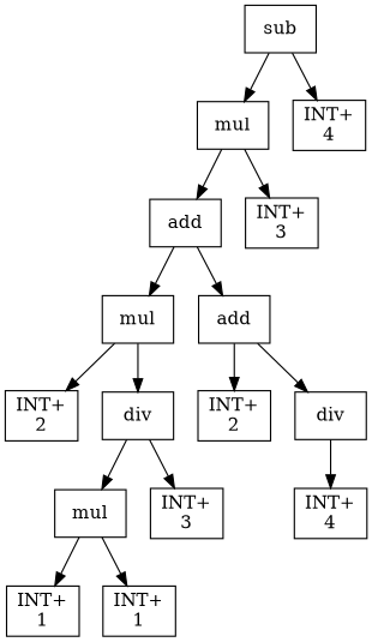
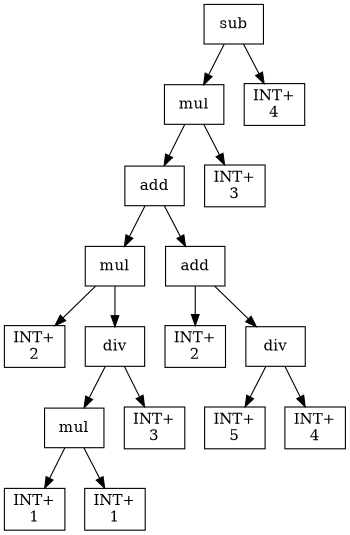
  digraph {
    node [shape=box]
    n1 [label=sub]
    n2 [label=mul]
    n3 [label="INT+\n4"]
    n4 [label=add]
    n5 [label="INT+\n3"]
    n6 [label=mul]
    n7 [label=add]
    n8 [label="INT+\n2"]
    n9 [label=div]
    n10 [label=mul]
    n11 [label="INT+\n3"]
    n12 [label="INT+\n1"]
    n13 [label="INT+\n1"]
    n14 [label="INT+\n2"]
    n15 [label=div]
+   n16 [label="INT+\n5"]
    n17 [label="INT+\n4"]
    n1 -> n2
    n1 -> n3
    n2 -> n4
    n2 -> n5
    n4 -> n6
    n4 -> n7
    n6 -> n8
    n6 -> n9
    n7 -> n14
    n7 -> n15
    n9 -> n10
    n9 -> n11
    n10 -> n12
    n10 -> n13
+   n15 -> n16
    n15 -> n17
  }
